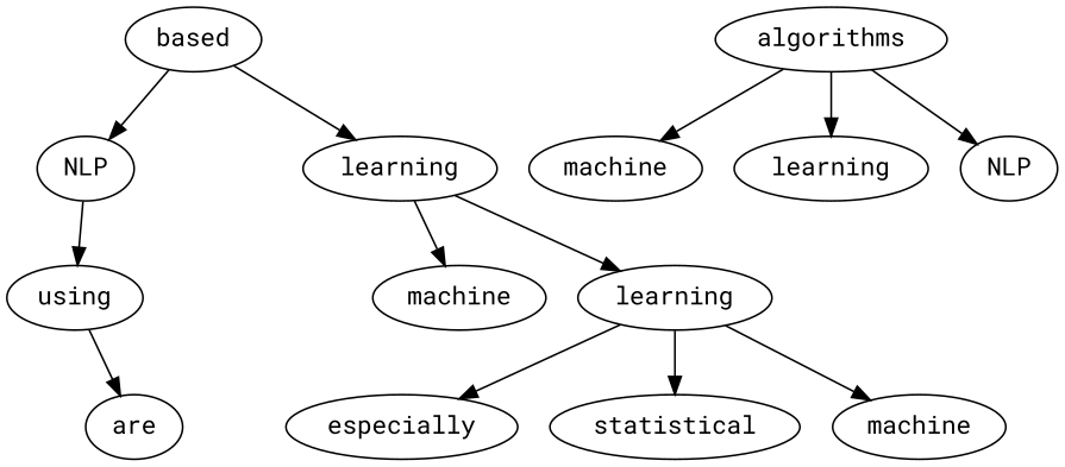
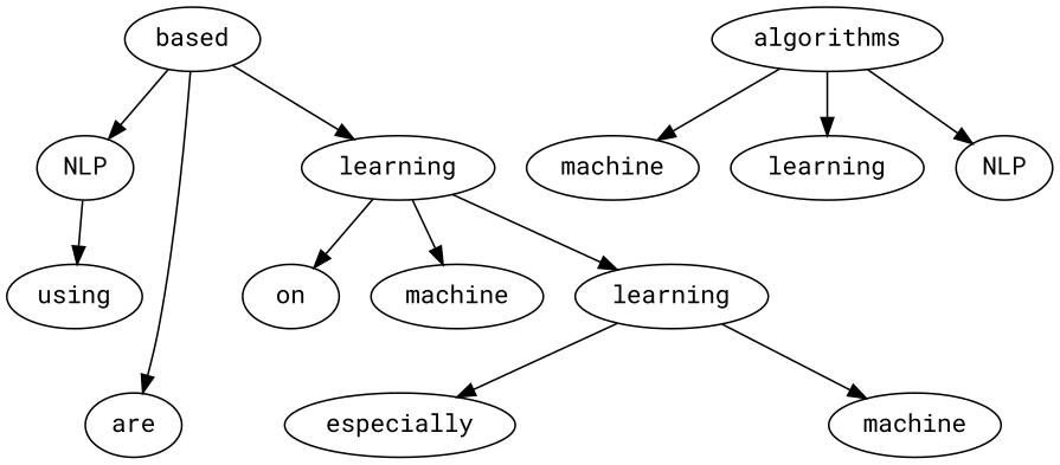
  digraph {
    fontname="Roboto Mono"
    node [fontname="Roboto Mono"]
    edge [fontname="Roboto Mono"]
    n1 [label=based]
    n2 [label=NLP]
    n3 [label=are]
    n4 [label=learning]
    n5 [label=using]
    n6 [label=algorithms]
    n7 [label=machine]
    n8 [label=learning]
    n9 [label=NLP]
+   n10 [label=on]
    n11 [label=machine]
    n12 [label=learning]
    n13 [label=especially]
-   n14 [label=statistical]
    n15 [label=machine]
    n1 -> n2
-   n5 -> n3
+   n1 -> n3
    n1 -> n4
    n2 -> n5
+   n4 -> n10
    n4 -> n11
    n4 -> n12
    n6 -> n7
    n6 -> n8
    n6 -> n9
    n12 -> n13
-   n12 -> n14
    n12 -> n15
  }
